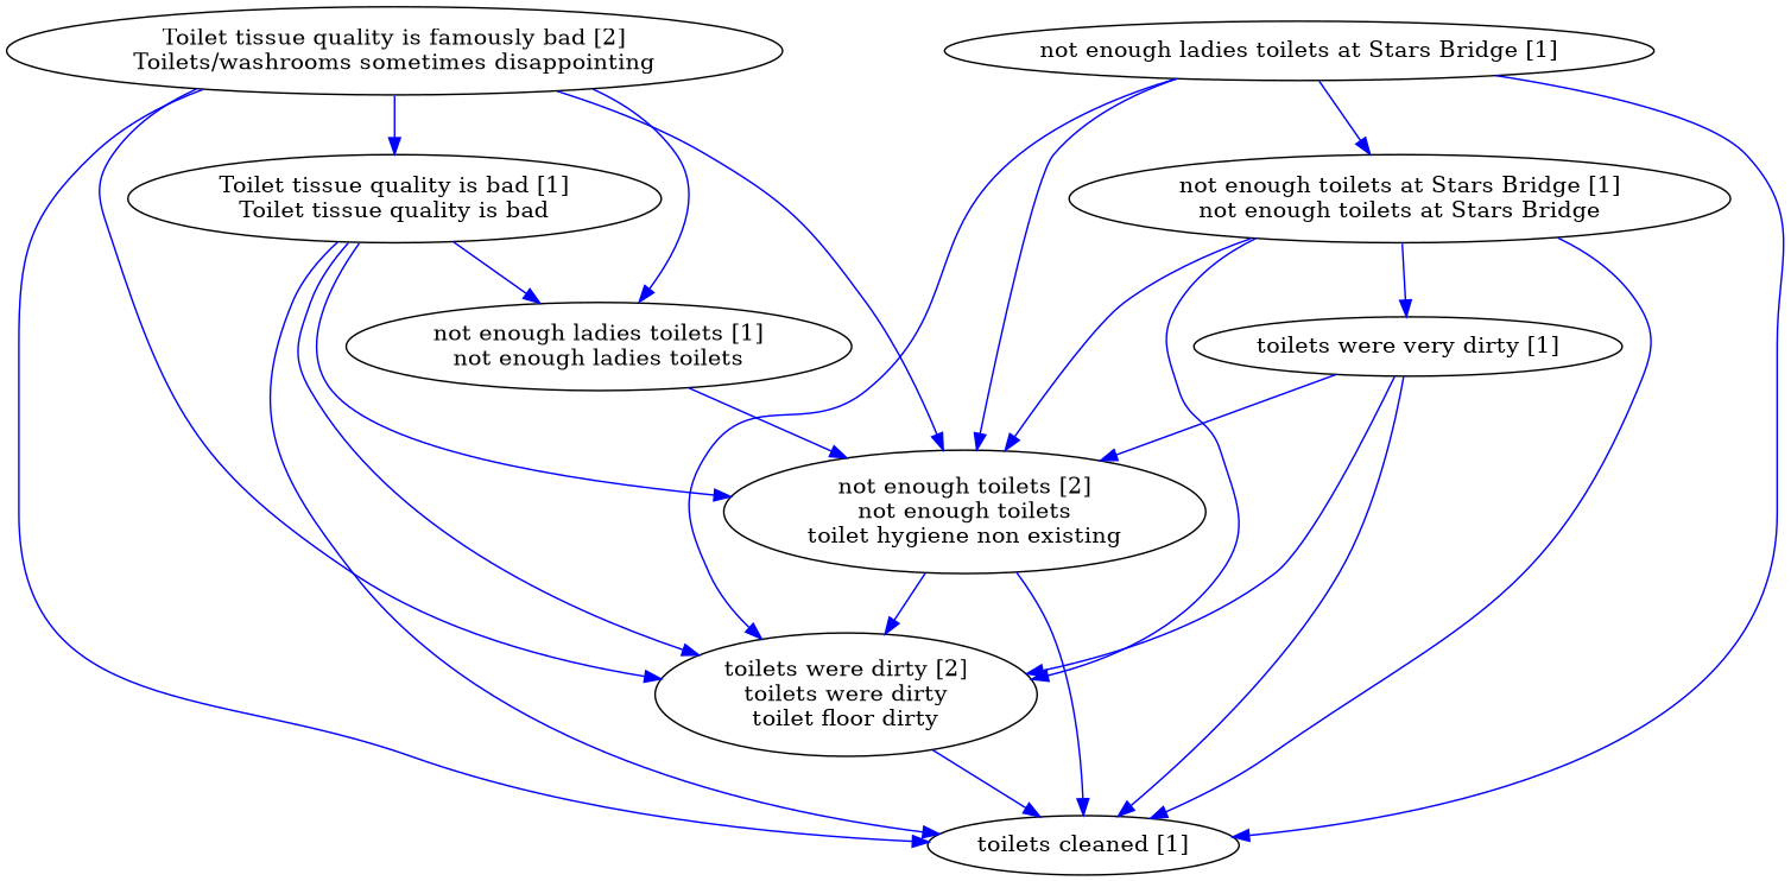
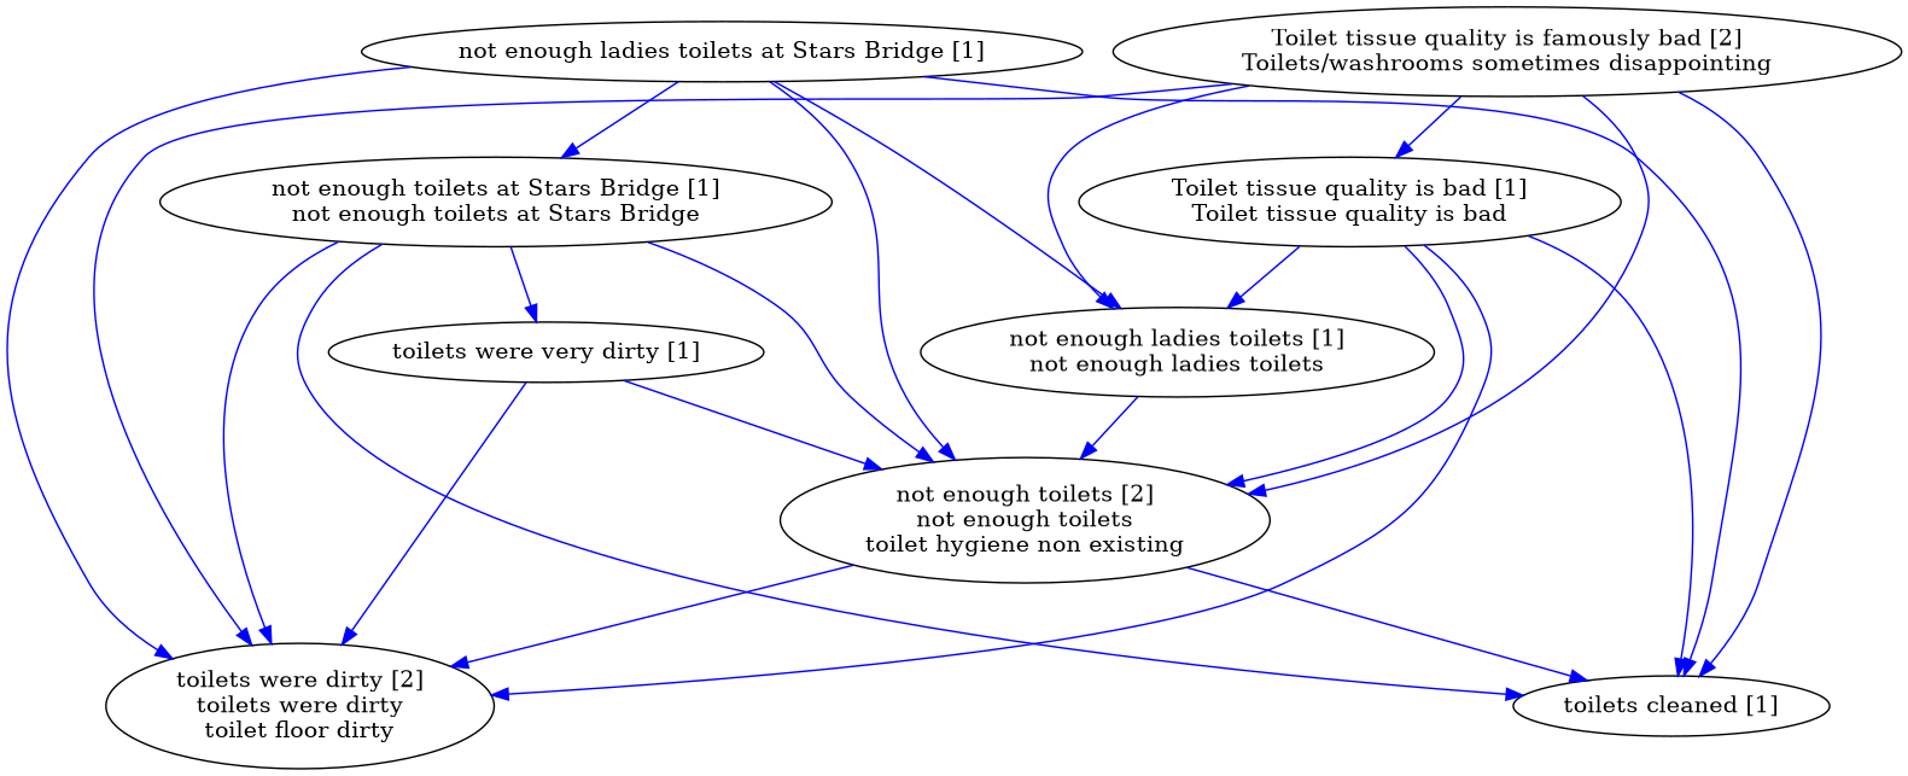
  digraph {
    edge [color=blue]
    "not enough toilets [2]\nnot enough toilets\ntoilet hygiene non existing"
    "toilets were dirty [2]\ntoilets were dirty\ntoilet floor dirty"
    "toilets cleaned [1]"
    "Toilet tissue quality is famously bad [2]\nToilets/washrooms sometimes disappointing"
    "Toilet tissue quality is bad [1]\nToilet tissue quality is bad"
    "not enough ladies toilets [1]\nnot enough ladies toilets"
    "not enough ladies toilets at Stars Bridge [1]"
    "not enough toilets at Stars Bridge [1]\nnot enough toilets at Stars Bridge"
    "toilets were very dirty [1]"
    "not enough toilets [2]\nnot enough toilets\ntoilet hygiene non existing" -> "toilets were dirty [2]\ntoilets were dirty\ntoilet floor dirty"
    "not enough toilets [2]\nnot enough toilets\ntoilet hygiene non existing" -> "toilets cleaned [1]"
-   "toilets were dirty [2]\ntoilets were dirty\ntoilet floor dirty" -> "toilets cleaned [1]"
    "Toilet tissue quality is famously bad [2]\nToilets/washrooms sometimes disappointing" -> "not enough toilets [2]\nnot enough toilets\ntoilet hygiene non existing"
    "Toilet tissue quality is famously bad [2]\nToilets/washrooms sometimes disappointing" -> "toilets were dirty [2]\ntoilets were dirty\ntoilet floor dirty"
    "Toilet tissue quality is famously bad [2]\nToilets/washrooms sometimes disappointing" -> "toilets cleaned [1]"
    "Toilet tissue quality is famously bad [2]\nToilets/washrooms sometimes disappointing" -> "Toilet tissue quality is bad [1]\nToilet tissue quality is bad"
    "Toilet tissue quality is famously bad [2]\nToilets/washrooms sometimes disappointing" -> "not enough ladies toilets [1]\nnot enough ladies toilets"
    "Toilet tissue quality is bad [1]\nToilet tissue quality is bad" -> "not enough toilets [2]\nnot enough toilets\ntoilet hygiene non existing"
    "Toilet tissue quality is bad [1]\nToilet tissue quality is bad" -> "toilets were dirty [2]\ntoilets were dirty\ntoilet floor dirty"
    "Toilet tissue quality is bad [1]\nToilet tissue quality is bad" -> "toilets cleaned [1]"
    "Toilet tissue quality is bad [1]\nToilet tissue quality is bad" -> "not enough ladies toilets [1]\nnot enough ladies toilets"
    "not enough ladies toilets [1]\nnot enough ladies toilets" -> "not enough toilets [2]\nnot enough toilets\ntoilet hygiene non existing"
    "not enough ladies toilets at Stars Bridge [1]" -> "not enough toilets [2]\nnot enough toilets\ntoilet hygiene non existing"
    "not enough ladies toilets at Stars Bridge [1]" -> "toilets were dirty [2]\ntoilets were dirty\ntoilet floor dirty"
    "not enough ladies toilets at Stars Bridge [1]" -> "toilets cleaned [1]"
+   "not enough ladies toilets at Stars Bridge [1]" -> "not enough ladies toilets [1]\nnot enough ladies toilets"
    "not enough ladies toilets at Stars Bridge [1]" -> "not enough toilets at Stars Bridge [1]\nnot enough toilets at Stars Bridge"
    "not enough toilets at Stars Bridge [1]\nnot enough toilets at Stars Bridge" -> "not enough toilets [2]\nnot enough toilets\ntoilet hygiene non existing"
    "not enough toilets at Stars Bridge [1]\nnot enough toilets at Stars Bridge" -> "toilets were dirty [2]\ntoilets were dirty\ntoilet floor dirty"
    "not enough toilets at Stars Bridge [1]\nnot enough toilets at Stars Bridge" -> "toilets cleaned [1]"
    "not enough toilets at Stars Bridge [1]\nnot enough toilets at Stars Bridge" -> "toilets were very dirty [1]"
    "toilets were very dirty [1]" -> "not enough toilets [2]\nnot enough toilets\ntoilet hygiene non existing"
    "toilets were very dirty [1]" -> "toilets were dirty [2]\ntoilets were dirty\ntoilet floor dirty"
-   "toilets were very dirty [1]" -> "toilets cleaned [1]"
  }
